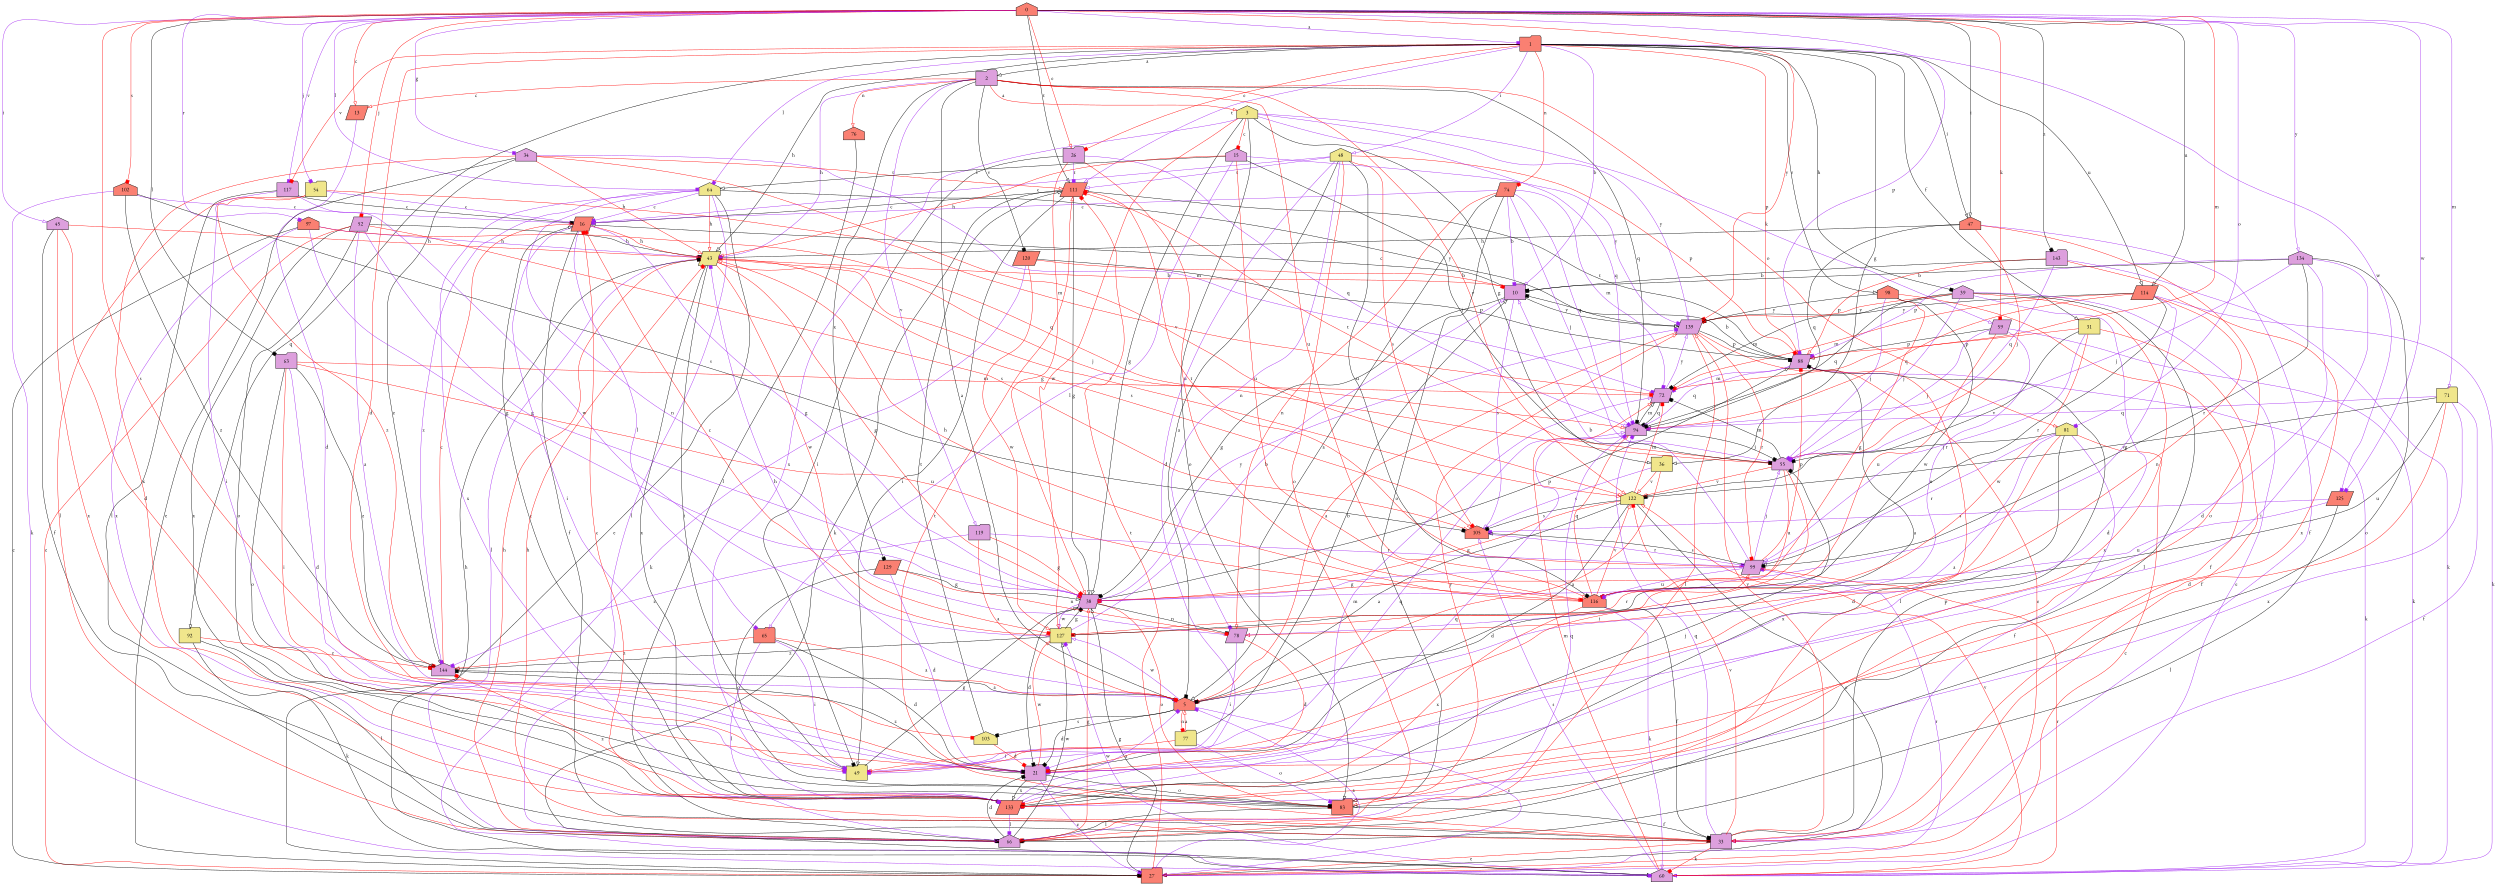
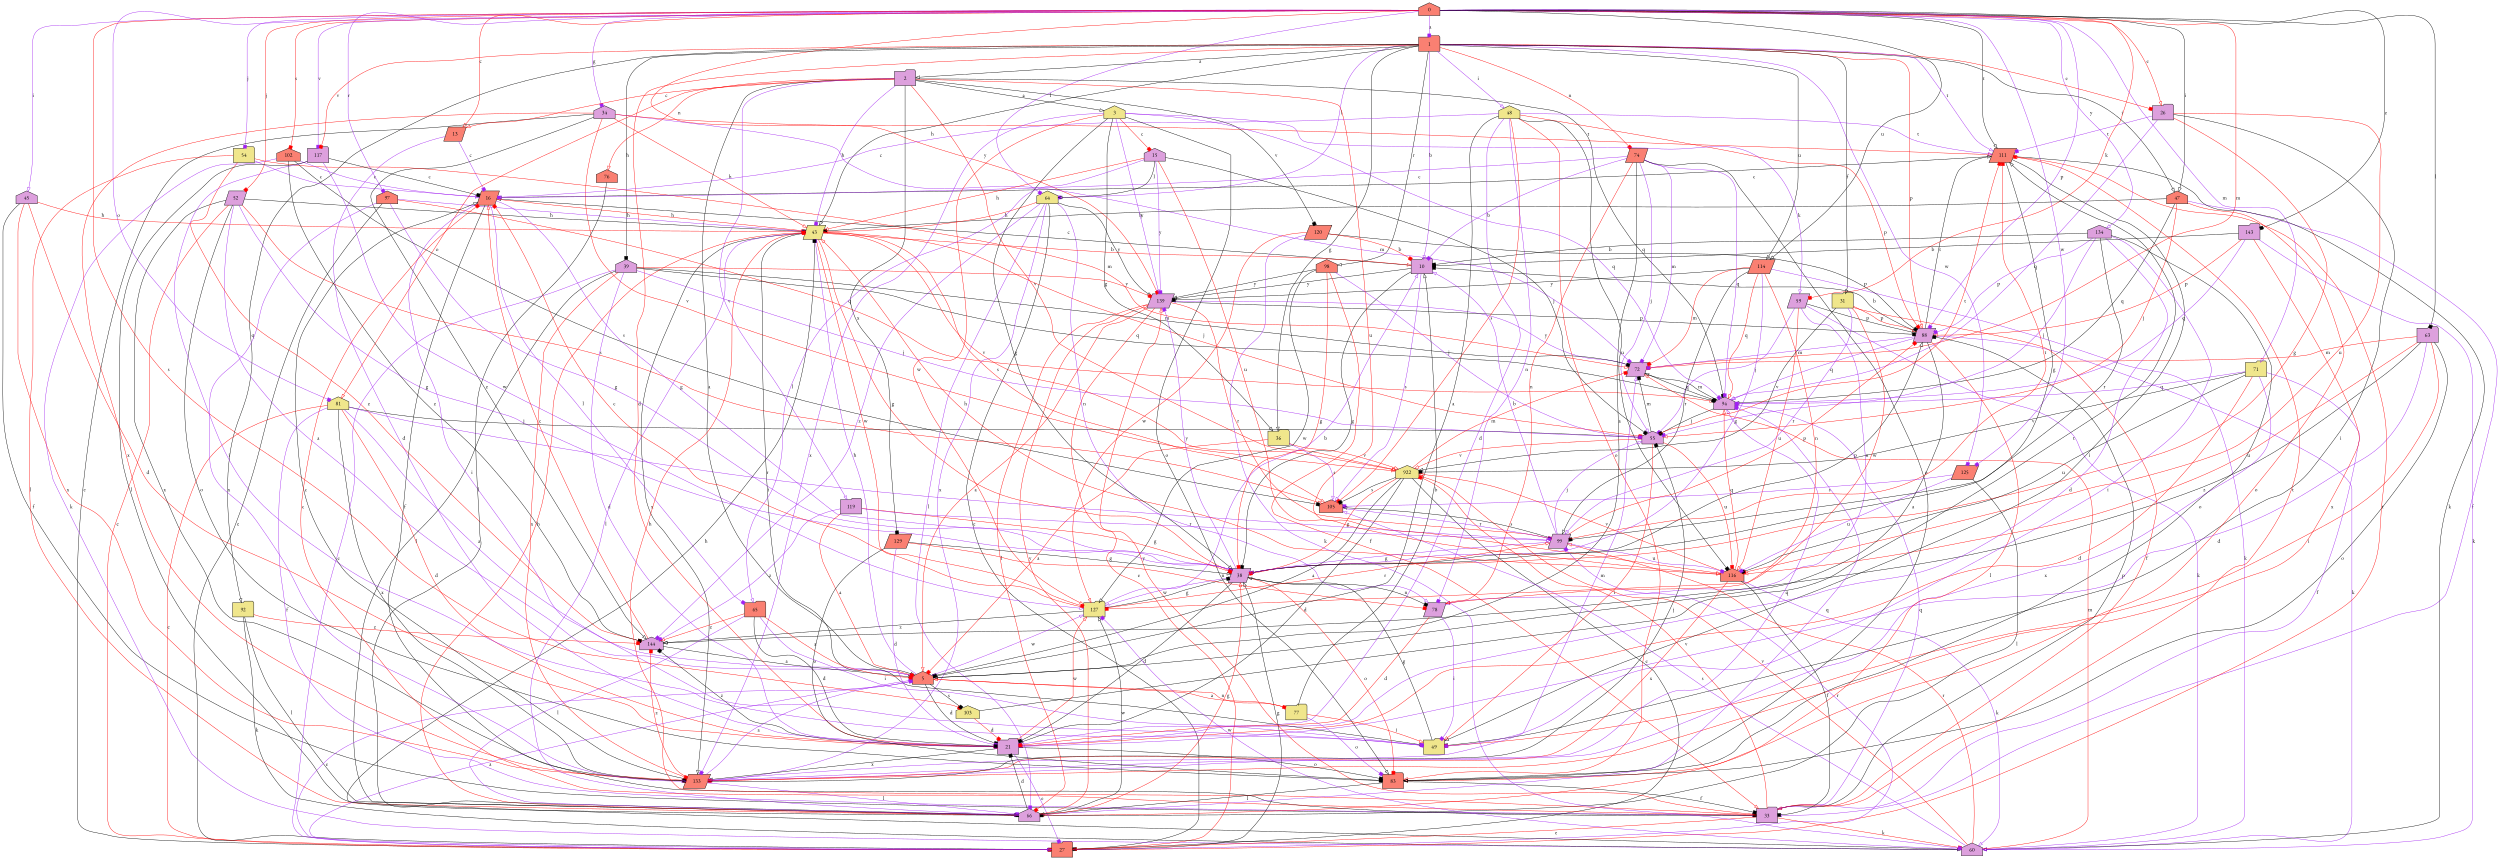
  strict digraph {
    fontname="EB Garamond"
    node [fillcolor=plum fontname="EB Garamond" shape=house style=filled]
    edge [arrowhead=onormal color=red fontname="EB Garamond"]
    0 [fillcolor=salmon]
    1 [fillcolor=salmon shape=folder]
    13 [fillcolor=salmon shape=parallelogram]
    26 [shape=folder]
    34
    45
    47 [fillcolor=salmon]
    52 [shape=parallelogram]
    54 [fillcolor=khaki shape=folder]
    59 [shape=parallelogram]
    63 [shape=folder]
    64 [fillcolor=khaki]
    71 [fillcolor=khaki shape=folder]
    72 [shape=parallelogram]
    81 [fillcolor=khaki]
    88 [shape=parallelogram]
    97 [fillcolor=salmon]
    102 [fillcolor=salmon]
    103 [fillcolor=khaki]
    111 [fillcolor=salmon shape=parallelogram]
    114 [fillcolor=salmon shape=parallelogram]
    117 [shape=folder]
    125 [fillcolor=salmon shape=parallelogram]
    134
    139 [shape=parallelogram]
    143 [shape=folder]
    2 [shape=folder]
    10 [shape=folder]
    21 [shape=folder]
    31 [fillcolor=khaki shape=folder]
    36 [fillcolor=khaki shape=folder]
    39
    43 [fillcolor=khaki shape=parallelogram]
    48 [fillcolor=khaki]
    74 [fillcolor=salmon shape=parallelogram]
    92 [fillcolor=khaki shape=folder]
    98 [fillcolor=salmon]
    16 [fillcolor=salmon shape=parallelogram]
    94
    116 [fillcolor=salmon]
    38 [shape=parallelogram]
    49 [fillcolor=khaki shape=folder]
-   122 [fillcolor=khaki]
+   122 [fillcolor=khaki label=922]
    133 [fillcolor=salmon shape=parallelogram]
    27 [fillcolor=salmon shape=folder]
    144
    33 [shape=folder]
    83 [fillcolor=salmon shape=folder]
    55
    5 [fillcolor=salmon]
    105 [fillcolor=salmon]
    66
    60
    78 [shape=parallelogram]
    99 [shape=parallelogram]
    127 [fillcolor=khaki shape=folder]
    3 [fillcolor=khaki]
    76 [fillcolor=salmon]
    119 [shape=folder]
    120 [fillcolor=salmon shape=parallelogram]
    129 [fillcolor=salmon shape=parallelogram]
    15
    77 [fillcolor=khaki shape=folder]
    65 [fillcolor=salmon shape=folder]
    0 -> 1 [arrowhead=box color=purple label=a]
    0 -> 13 [label=c]
    0 -> 26 [label=e]
    0 -> 34 [arrowhead=box color=purple label=g]
    0 -> 45 [color=purple label=i]
    0 -> 47 [color=black label=i]
    0 -> 52 [arrowhead=box label=j]
    0 -> 54 [arrowhead=box color=purple label=j]
    0 -> 59 [arrowhead=box label=k]
    0 -> 63 [arrowhead=box color=black label=l]
    0 -> 64 [arrowhead=box color=purple label=l]
    0 -> 71 [color=purple label=m]
    0 -> 72 [label=m]
    0 -> 81 [arrowhead=box color=purple label=o]
    0 -> 88 [arrowhead=box color=purple label=p]
    0 -> 97 [arrowhead=box color=purple label=r]
    0 -> 102 [arrowhead=box label=s]
    0 -> 103 [arrowhead=box label=s]
    0 -> 111 [color=black label=t]
    0 -> 114 [color=black label=u]
    0 -> 117 [arrowhead=box color=purple label=v]
    0 -> 125 [arrowhead=box color=purple label=w]
    0 -> 134 [color=purple label=y]
    0 -> 139 [arrowhead=box label=y]
    0 -> 143 [arrowhead=box color=black label=z]
    1 -> 26 [arrowhead=box label=e]
    1 -> 47 [color=black label=i]
    1 -> 64 [arrowhead=box color=purple label=l]
    1 -> 88 [label=p]
    1 -> 111 [color=purple label=t]
    1 -> 114 [color=black label=u]
    1 -> 117 [arrowhead=box label=v]
    1 -> 125 [arrowhead=box color=purple label=w]
    1 -> 2 [color=black label=a]
    1 -> 10 [color=purple label=b]
    1 -> 21 [arrowhead=box label=d]
    1 -> 31 [color=black label=f]
    1 -> 36 [color=black label=g]
    1 -> 39 [arrowhead=box color=black label=h]
    1 -> 43 [color=black label=h]
    1 -> 48 [color=purple label=i]
    1 -> 74 [arrowhead=box label=n]
    1 -> 92 [color=black label=q]
    1 -> 98 [color=black label=r]
    13 -> 21 [color=purple label=d]
-   64 -> 16 [arrowhead=box color=purple label=c]
+   13 -> 16 [arrowhead=box color=purple label=c]
    26 -> 111 [arrowhead=box color=purple label=t]
    26 -> 94 [color=purple label=q]
    26 -> 116 [arrowhead=box label=u]
    26 -> 38 [label=g]
    26 -> 49 [arrowhead=box color=black label=i]
    34 -> 72 [arrowhead=box color=purple label=m]
    34 -> 111 [label=t]
    34 -> 43 [label=h]
    34 -> 122 [label=v]
    34 -> 133 [arrowhead=box label=x]
    34 -> 27 [arrowhead=box color=black label=e]
    34 -> 144 [color=black label=z]
    45 -> 21 [arrowhead=box label=d]
    45 -> 43 [label=h]
    45 -> 133 [arrowhead=box label=x]
    45 -> 33 [color=black label=f]
    47 -> 43 [arrowhead=box color=black label=h]
    47 -> 94 [color=black label=q]
    47 -> 33 [color=purple label=f]
    47 -> 83 [label=o]
    47 -> 55 [label=j]
    52 -> 43 [arrowhead=box color=black label=h]
    52 -> 38 [color=purple label=g]
    52 -> 133 [color=black label=x]
    52 -> 27 [arrowhead=box label=e]
    52 -> 83 [arrowhead=box color=black label=o]
    52 -> 5 [arrowhead=box color=purple label=a]
    52 -> 105 [label=s]
    54 -> 72 [label=m]
    54 -> 16 [color=purple label=c]
    54 -> 144 [arrowhead=box label=z]
    54 -> 66 [label=l]
    59 -> 88 [color=black label=p]
    59 -> 116 [label=u]
    59 -> 55 [arrowhead=box color=purple label=j]
    59 -> 60 [color=purple label=k]
    59 -> 78 [color=purple label=n]
    63 -> 72 [arrowhead=box label=m]
    63 -> 21 [color=purple label=d]
    63 -> 116 [label=u]
    63 -> 49 [arrowhead=box label=i]
    63 -> 144 [color=black label=z]
    63 -> 83 [color=black label=o]
    64 -> 139 [color=black label=y]
    64 -> 43 [label=h]
    64 -> 133 [arrowhead=box color=purple label=x]
    64 -> 27 [arrowhead=box color=black label=e]
    64 -> 144 [arrowhead=box color=purple label=z]
    64 -> 66 [arrowhead=box color=purple label=l]
    64 -> 78 [color=purple label=n]
    71 -> 21 [label=d]
    71 -> 94 [arrowhead=box color=purple label=q]
    71 -> 116 [arrowhead=box color=black label=u]
    71 -> 122 [arrowhead=box color=black label=v]
    71 -> 133 [arrowhead=box color=purple label=x]
    71 -> 33 [color=purple label=f]
    72 -> 139 [color=purple label=y]
    72 -> 94 [arrowhead=box color=black label=q]
    81 -> 21 [label=d]
    81 -> 133 [arrowhead=box color=black label=x]
    81 -> 27 [label=e]
    81 -> 33 [color=purple label=f]
    81 -> 55 [arrowhead=box color=black label=j]
    81 -> 5 [arrowhead=box color=purple label=a]
    81 -> 99 [color=purple label=r]
    88 -> 72 [arrowhead=box color=purple label=m]
    88 -> 111 [color=black label=t]
    88 -> 10 [arrowhead=box color=black label=b]
    88 -> 94 [color=purple label=q]
    88 -> 5 [color=black label=a]
    88 -> 66 [label=l]
    88 -> 60 [color=purple label=k]
    97 -> 43 [color=purple label=h]
    97 -> 94 [label=q]
    97 -> 38 [arrowhead=box color=purple label=g]
    97 -> 133 [color=purple label=x]
    97 -> 27 [color=black label=e]
    102 -> 16 [color=purple label=c]
    102 -> 144 [arrowhead=box color=black label=z]
    102 -> 105 [arrowhead=box color=black label=s]
    102 -> 60 [color=purple label=k]
    103 -> 111 [color=black label=t]
    103 -> 21 [arrowhead=box label=d]
    111 -> 16 [color=black label=c]
    111 -> 38 [color=black label=g]
    111 -> 49 [color=black label=i]
    111 -> 60 [color=black label=k]
    114 -> 72 [arrowhead=box label=m]
    114 -> 139 [arrowhead=box color=black label=y]
    114 -> 94 [label=q]
    114 -> 38 [arrowhead=box color=purple label=g]
    114 -> 60 [color=purple label=k]
    114 -> 78 [label=n]
    114 -> 99 [color=black label=r]
    117 -> 16 [arrowhead=box color=black label=c]
    117 -> 49 [arrowhead=box color=purple label=i]
    117 -> 66 [arrowhead=box color=black label=l]
    117 -> 127 [color=purple label=w]
    125 -> 116 [arrowhead=box color=purple label=u]
    125 -> 105 [arrowhead=box color=purple label=s]
    125 -> 66 [arrowhead=box color=black label=l]
    134 -> 88 [arrowhead=box color=purple label=p]
    134 -> 10 [arrowhead=box color=black label=b]
    134 -> 21 [arrowhead=box color=purple label=d]
    134 -> 49 [arrowhead=box color=purple label=i]
    134 -> 83 [color=black label=o]
    134 -> 55 [arrowhead=box color=purple label=j]
    134 -> 99 [arrowhead=box color=black label=r]
    139 -> 88 [arrowhead=box color=black label=p]
    139 -> 27 [label=e]
    139 -> 5 [label=a]
    139 -> 66 [arrowhead=box label=l]
    139 -> 99 [arrowhead=box label=r]
    143 -> 88 [label=p]
    143 -> 10 [arrowhead=box color=black label=b]
    143 -> 94 [color=purple label=q]
    143 -> 133 [label=x]
    143 -> 60 [color=purple label=k]
    2 -> 13 [label=c]
    2 -> 81 [label=o]
    2 -> 43 [arrowhead=box color=purple label=h]
    2 -> 94 [arrowhead=box color=black label=q]
    2 -> 116 [label=u]
    2 -> 122 [label=v]
    2 -> 5 [color=black label=a]
-   2 -> 3 [label=a]
+   2 -> 3 [color=black label=a]
    2 -> 76 [label=n]
    2 -> 119 [color=purple label=v]
    2 -> 120 [arrowhead=box color=black label=v]
    2 -> 129 [arrowhead=box color=black label=x]
    10 -> 139 [color=black label=y]
    10 -> 16 [color=black label=c]
    10 -> 38 [arrowhead=box color=black label=g]
    10 -> 105 [color=purple label=s]
    21 -> 133 [color=black label=x]
    21 -> 27 [arrowhead=box color=purple label=e]
    21 -> 144 [arrowhead=box color=black label=z]
    21 -> 83 [arrowhead=box color=black label=o]
    21 -> 127 [label=w]
    31 -> 88 [label=p]
    31 -> 122 [color=black label=v]
    31 -> 33 [label=f]
    31 -> 99 [color=purple label=r]
    31 -> 127 [arrowhead=box label=w]
    36 -> 122 [label=v]
    36 -> 5 [arrowhead=box label=a]
    36 -> 105 [color=purple label=s]
    39 -> 72 [arrowhead=box color=black label=m]
    39 -> 139 [arrowhead=box label=y]
    39 -> 21 [arrowhead=box color=purple label=d]
    39 -> 94 [arrowhead=box color=black label=q]
    39 -> 133 [arrowhead=box label=x]
    39 -> 27 [color=purple label=e]
    39 -> 55 [color=purple label=j]
    39 -> 66 [color=black label=l]
    43 -> 10 [label=b]
    43 -> 38 [arrowhead=box label=g]
    43 -> 49 [color=black label=i]
    43 -> 122 [label=v]
    43 -> 133 [color=black label=x]
    43 -> 55 [arrowhead=box label=j]
    43 -> 105 [label=s]
    43 -> 66 [color=purple label=l]
    43 -> 127 [arrowhead=box label=w]
    48 -> 88 [arrowhead=box label=p]
    48 -> 111 [color=purple label=t]
    48 -> 21 [arrowhead=box color=purple label=d]
    48 -> 16 [color=purple label=c]
    48 -> 116 [arrowhead=box color=black label=u]
    48 -> 83 [label=o]
    48 -> 5 [arrowhead=box color=black label=a]
    48 -> 105 [arrowhead=box label=s]
    48 -> 78 [arrowhead=box color=purple label=n]
    74 -> 72 [arrowhead=box color=purple label=m]
    74 -> 10 [arrowhead=box color=purple label=b]
    74 -> 16 [arrowhead=box color=purple label=c]
    74 -> 94 [arrowhead=box color=purple label=q]
    74 -> 83 [color=black label=o]
    74 -> 55 [color=purple label=j]
    74 -> 5 [color=black label=a]
    74 -> 78 [label=n]
    92 -> 144 [arrowhead=box label=z]
    92 -> 66 [arrowhead=box color=black label=l]
    92 -> 60 [color=black label=k]
    98 -> 139 [color=black label=y]
    98 -> 38 [arrowhead=box label=g]
    98 -> 33 [label=f]
    98 -> 55 [arrowhead=box color=purple label=j]
    98 -> 127 [color=black label=w]
    16 -> 43 [label=h]
    16 -> 38 [color=purple label=g]
    16 -> 49 [arrowhead=box color=purple label=i]
    16 -> 33 [arrowhead=box color=black label=f]
    16 -> 65 [arrowhead=box color=purple label=l]
    94 -> 72 [color=black label=m]
    94 -> 55 [arrowhead=box color=black label=j]
    116 -> 43 [label=h]
    116 -> 94 [label=q]
    116 -> 122 [label=v]
    116 -> 133 [arrowhead=box label=x]
    116 -> 33 [arrowhead=box color=black label=f]
    116 -> 60 [color=purple label=k]
    38 -> 88 [color=black label=p]
    38 -> 139 [arrowhead=box color=purple label=y]
    38 -> 21 [arrowhead=box color=black label=d]
    38 -> 83 [arrowhead=box label=o]
    38 -> 78 [arrowhead=box color=black label=n]
    38 -> 127 [color=purple label=w]
-   49 -> 94 [color=purple label=q]
    49 -> 38 [color=black label=g]
    122 -> 72 [arrowhead=box label=m]
    122 -> 21 [color=black label=d]
    122 -> 38 [arrowhead=box label=g]
    122 -> 27 [color=black label=e]
    122 -> 5 [arrowhead=box color=black label=a]
    122 -> 105 [arrowhead=box color=black label=s]
    133 -> 72 [color=purple label=m]
    133 -> 16 [color=black label=c]
    133 -> 94 [color=purple label=q]
    133 -> 144 [arrowhead=box label=z]
    133 -> 55 [arrowhead=box color=black label=j]
    133 -> 5 [arrowhead=box color=purple label=a]
    133 -> 66 [arrowhead=box color=purple label=l]
    27 -> 111 [arrowhead=box label=t]
    27 -> 38 [color=black label=g]
    27 -> 5 [arrowhead=box color=purple label=a]
    27 -> 99 [arrowhead=box color=purple label=r]
    144 -> 16 [label=c]
    144 -> 5 [color=black label=a]
    33 -> 88 [arrowhead=box color=black label=p]
    33 -> 111 [label=t]
    33 -> 139 [label=y]
    33 -> 43 [arrowhead=box label=h]
    33 -> 16 [arrowhead=box label=c]
    33 -> 94 [arrowhead=box color=purple label=q]
    33 -> 122 [arrowhead=box label=v]
    33 -> 27 [label=e]
    33 -> 60 [arrowhead=box label=k]
    83 -> 33 [arrowhead=box color=black label=f]
    83 -> 66 [color=black label=l]
    55 -> 72 [arrowhead=box color=black label=m]
    55 -> 111 [arrowhead=box label=t]
    55 -> 116 [arrowhead=box label=u]
    55 -> 49 [label=i]
    55 -> 122 [label=v]
    5 -> 103 [arrowhead=box color=black label=s]
    5 -> 21 [arrowhead=box color=black label=d]
    5 -> 43 [arrowhead=box color=purple label=h]
    5 -> 27 [color=purple label=e]
    5 -> 127 [color=purple label=w]
    5 -> 77 [arrowhead=box label=n]
    105 -> 99 [arrowhead=box color=purple label=r]
    66 -> 139 [label=y]
    66 -> 21 [arrowhead=box color=black label=d]
    66 -> 43 [arrowhead=box label=h]
    66 -> 94 [arrowhead=box color=purple label=q]
    66 -> 38 [label=g]
    66 -> 127 [color=black label=w]
    60 -> 72 [label=m]
    60 -> 43 [arrowhead=box color=black label=h]
    60 -> 122 [label=v]
    60 -> 105 [color=purple label=s]
    60 -> 99 [label=r]
    60 -> 127 [arrowhead=box color=purple label=w]
    78 -> 21 [arrowhead=box label=d]
    78 -> 49 [arrowhead=box color=purple label=i]
    99 -> 88 [arrowhead=box label=p]
    99 -> 111 [arrowhead=box label=t]
    99 -> 10 [color=purple label=b]
    99 -> 116 [arrowhead=box color=purple label=u]
    99 -> 38 [color=purple label=g]
    99 -> 55 [color=purple label=j]
    99 -> 105 [color=black label=s]
    127 -> 10 [color=purple label=b]
    127 -> 16 [arrowhead=box label=c]
    127 -> 38 [arrowhead=box color=black label=g]
    127 -> 144 [color=black label=z]
    127 -> 99 [label=r]
    3 -> 59 [color=purple label=k]
    3 -> 139 [color=purple label=y]
    3 -> 36 [color=black label=g]
    3 -> 94 [arrowhead=box color=purple label=q]
    3 -> 38 [color=black label=g]
    3 -> 133 [arrowhead=box color=purple label=x]
    3 -> 83 [color=black label=o]
    3 -> 127 [label=w]
    3 -> 15 [arrowhead=box label=c]
    76 -> 66 [color=black label=l]
    119 -> 38 [arrowhead=box label=g]
    119 -> 144 [arrowhead=box color=purple label=z]
    119 -> 5 [arrowhead=box label=a]
    119 -> 99 [color=purple label=r]
    120 -> 88 [arrowhead=box color=black label=p]
    120 -> 10 [arrowhead=box label=b]
    120 -> 60 [arrowhead=box color=purple label=k]
    120 -> 127 [label=w]
    129 -> 21 [arrowhead=box color=purple label=d]
    129 -> 38 [color=black label=g]
    129 -> 83 [arrowhead=box color=black label=o]
    129 -> 78 [arrowhead=box label=n]
    15 -> 64 [color=black label=l]
    15 -> 139 [arrowhead=box color=purple label=y]
    15 -> 43 [label=h]
    15 -> 116 [label=u]
    15 -> 55 [arrowhead=box color=black label=j]
    15 -> 65 [color=purple label=l]
    77 -> 10 [color=black label=b]
    77 -> 49 [label=i]
    77 -> 83 [arrowhead=box color=purple label=o]
    77 -> 5 [label=a]
    65 -> 21 [arrowhead=box color=black label=d]
    65 -> 49 [arrowhead=box color=purple label=i]
    65 -> 144 [label=z]
    65 -> 5 [arrowhead=box label=a]
    65 -> 66 [color=purple label=l]
  }
